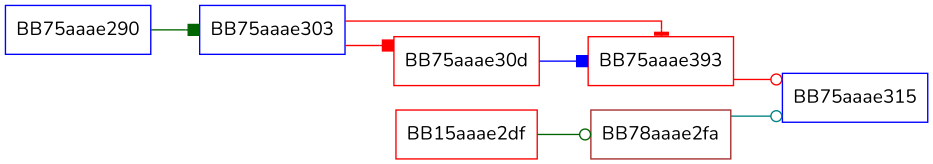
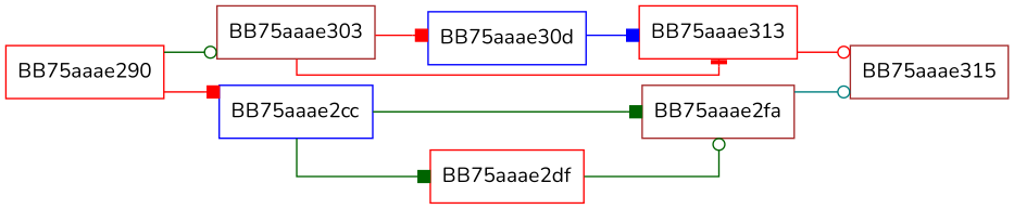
  digraph {
    fontname=Nunito
    rankdir=LR
    splines=ortho
    node [color=brown fontname=Nunito shape=box]
    edge [arrowhead=box color=darkgreen fontname=Nunito]
-   BB75aaae290 [color=blue]
-   BB75aaae303 [color=blue]
-   BB75aaae313 [color=red label=BB75aaae393]
-   BB75aaae30d [color=red]
-   BB75aaae2fa [label=BB78aaae2fa]
-   BB75aaae2df [color=red label=BB15aaae2df]
-   BB75aaae315 [color=blue]
-   BB75aaae290 -> BB75aaae303
+   BB75aaae290 [color=red]
+   BB75aaae303
+   BB75aaae2cc [color=blue]
+   BB75aaae313 [color=red]
+   BB75aaae30d [color=blue]
+   BB75aaae2fa
+   BB75aaae2df [color=red]
+   BB75aaae315
+   BB75aaae290 -> BB75aaae303 [arrowhead=odot]
+   BB75aaae290 -> BB75aaae2cc [color=red]
    BB75aaae303 -> BB75aaae313 [arrowhead=tee color=red]
    BB75aaae303 -> BB75aaae30d [color=red]
+   BB75aaae2cc -> BB75aaae2fa
+   BB75aaae2cc -> BB75aaae2df
    BB75aaae313 -> BB75aaae315 [arrowhead=odot color=red]
    BB75aaae30d -> BB75aaae313 [color=blue]
    BB75aaae2fa -> BB75aaae315 [arrowhead=odot color=teal]
    BB75aaae2df -> BB75aaae2fa [arrowhead=odot]
  }
